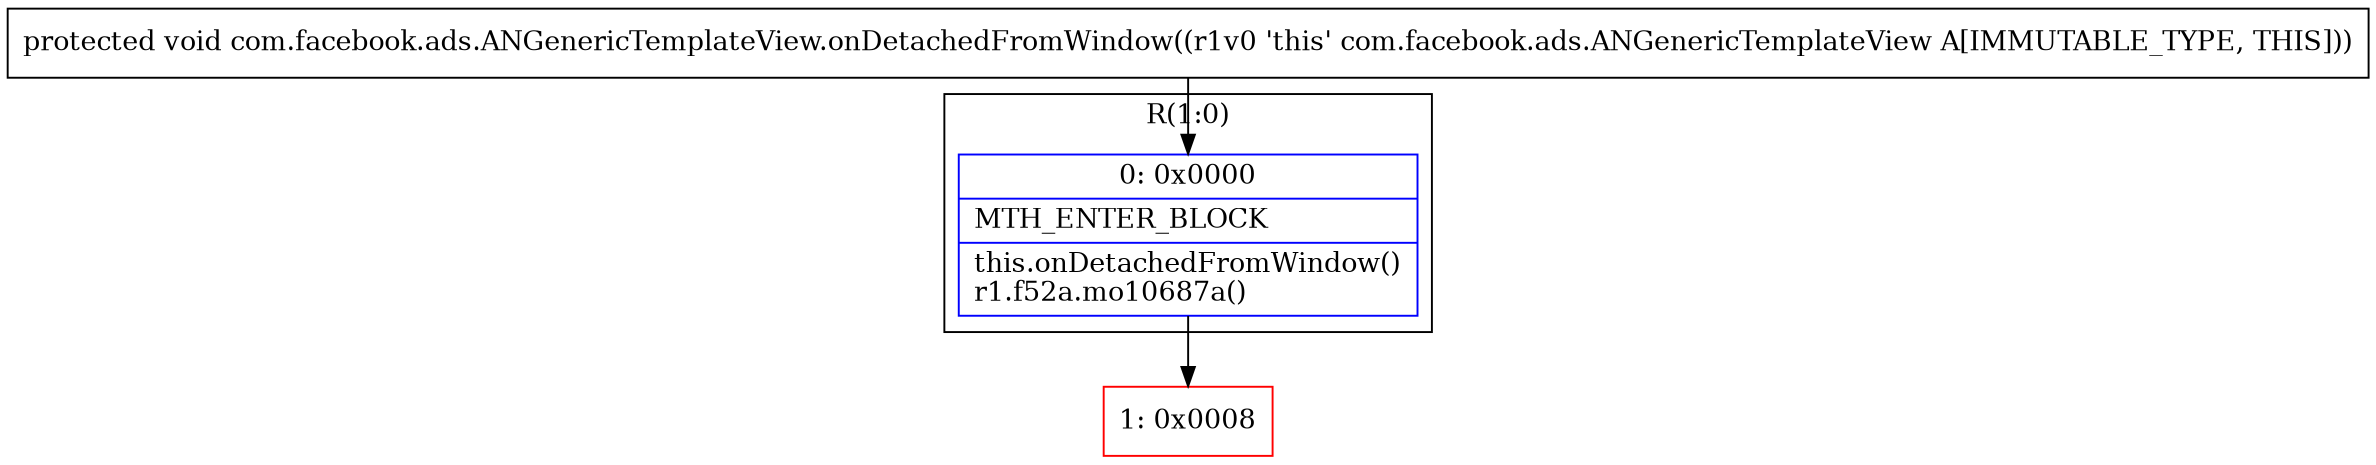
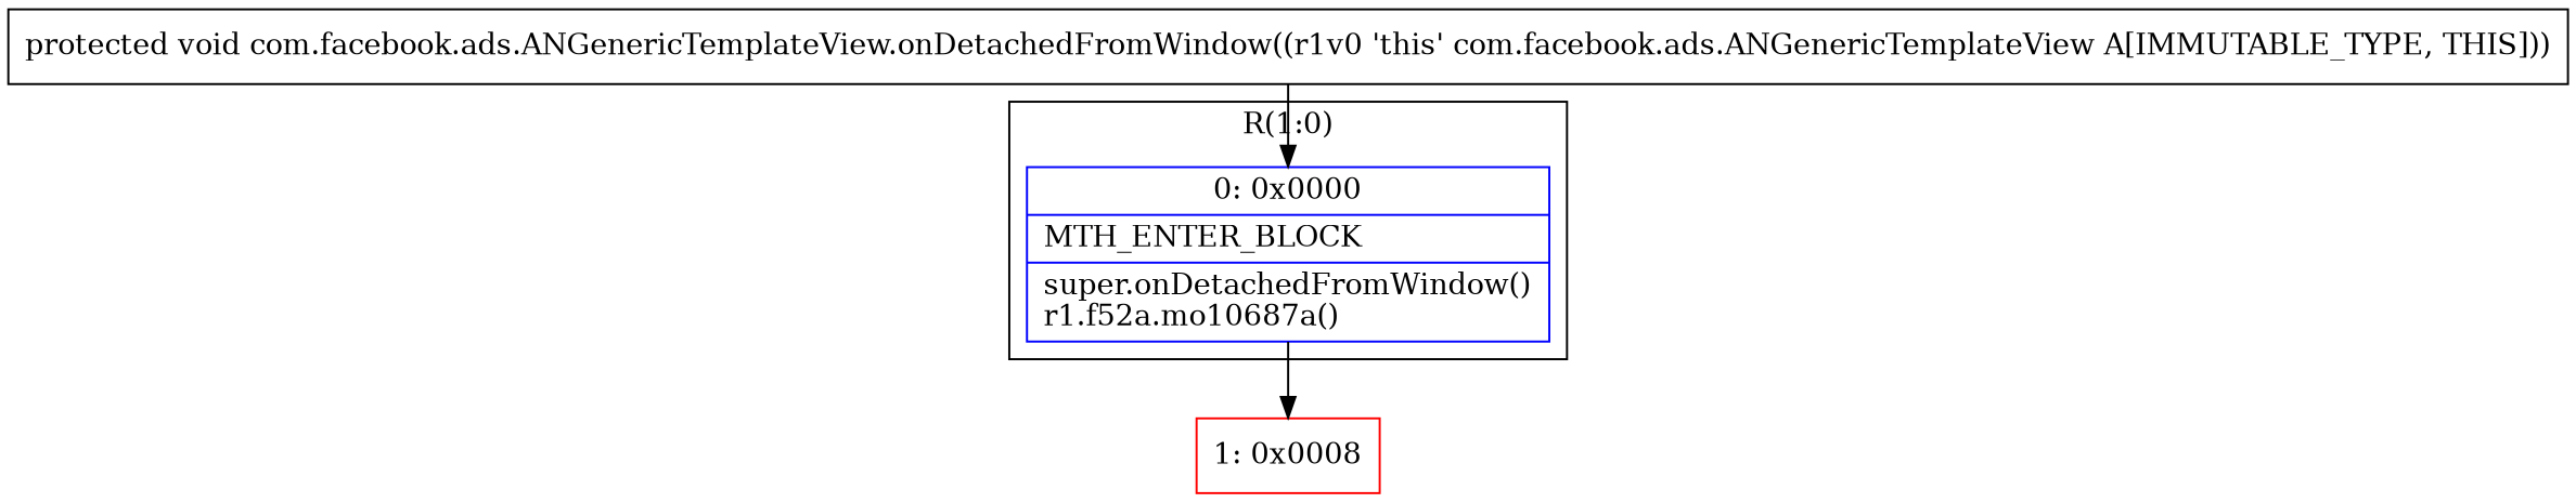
  digraph {
    node [shape=record]
-   n1 [color=blue label="{0\:\ 0x0000|MTH_ENTER_BLOCK\l|this.onDetachedFromWindow()\lr1.f52a.mo10687a()\l}"]
+   n1 [color=blue label="{0\:\ 0x0000|MTH_ENTER_BLOCK\l|super.onDetachedFromWindow()\lr1.f52a.mo10687a()\l}"]
    n2 [color=red label="{1\:\ 0x0008}"]
    n3 [label="{protected void com.facebook.ads.ANGenericTemplateView.onDetachedFromWindow((r1v0 'this' com.facebook.ads.ANGenericTemplateView A[IMMUTABLE_TYPE, THIS])) }"]
    subgraph cluster_1 {
      label="R(1:0)"
      n1
    }
    n1 -> n2
    n3 -> n1
  }
